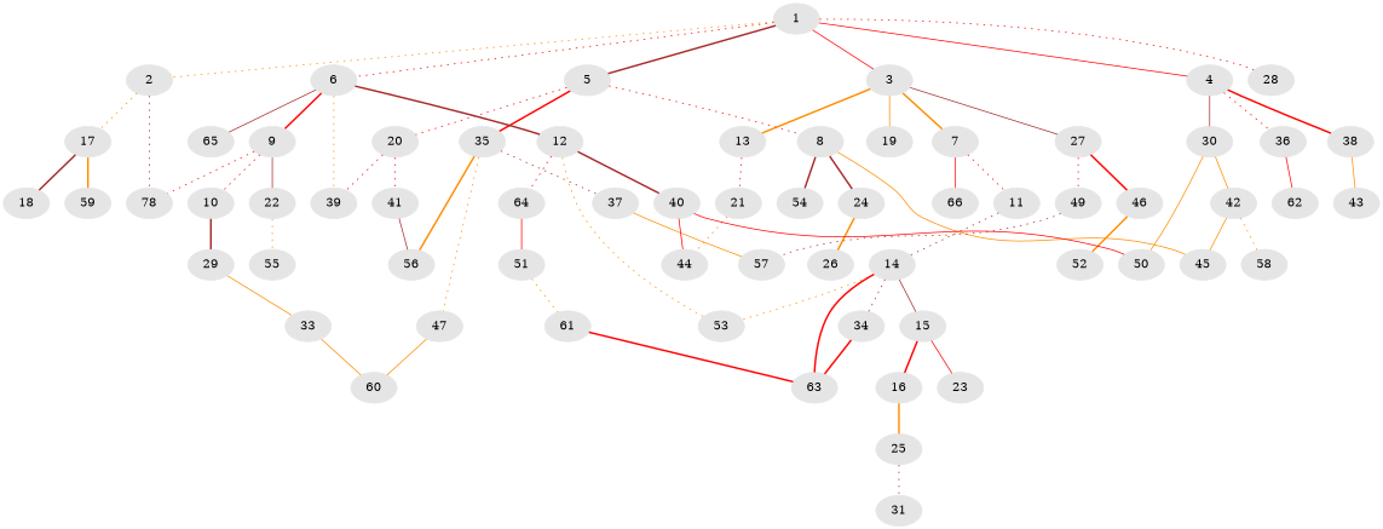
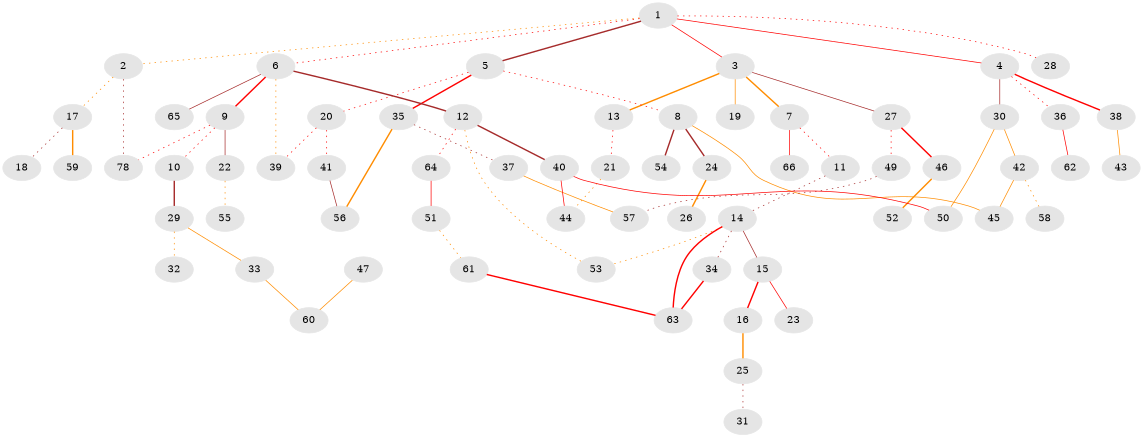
  graph {
    node [color=gray90 style=filled]
    edge [color=red style=dotted]
    1
    2
    3
    4
    5
    6
    28
    17
    n9 [label=78]
    7
    13
    19
    27
    30
    36
    38
    8
    20
    35
    9
    12
    39
    65
    18
    59
    11
    66
    21
    46
    49
    42
    50
    62
    43
    24
    45
    54
    41
    37
    47
    56
    10
    22
    40
    53
    64
    14
    26
    29
    55
+   32
    33
    15
    34
    63
    44
    51
    16
    23
    25
    31
    52
    57
    60
    58
    61
    1 -- 2 [color=darkorange]
    1 -- 3 [style=solid]
    1 -- 4 [style=solid]
    1 -- 5 [color=brown style=bold]
    1 -- 6
    1 -- 28
    2 -- 17 [color=darkorange]
    2 -- n9 [color=brown]
    3 -- 7 [color=darkorange style=bold]
    3 -- 13 [color=darkorange style=bold]
    3 -- 19 [color=darkorange style=solid]
    3 -- 27 [color=brown style=solid]
    4 -- 30 [color=brown style=solid]
    4 -- 36
    4 -- 38 [style=bold]
    5 -- 8
    5 -- 20
    5 -- 35 [style=bold]
    6 -- 9 [style=bold]
    6 -- 12 [color=brown style=bold]
    6 -- 39 [color=darkorange]
    6 -- 65 [color=brown style=solid]
-   17 -- 18 [color=brown style=bold]
+   17 -- 18 [color=brown]
    17 -- 59 [color=darkorange style=bold]
    7 -- 11
    7 -- 66 [style=solid]
    13 -- 21
    27 -- 46 [style=bold]
    27 -- 49
    30 -- 42 [color=darkorange style=solid]
    30 -- 50 [color=darkorange style=solid]
    36 -- 62 [style=solid]
    38 -- 43 [color=darkorange style=solid]
    8 -- 24 [color=brown style=bold]
    8 -- 45 [color=darkorange style=solid]
    8 -- 54 [color=brown style=bold]
    20 -- 39
    20 -- 41
    35 -- 37 [color=brown]
-   35 -- 47 [color=darkorange]
    35 -- 56 [color=darkorange style=bold]
    9 -- n9
    9 -- 10
    9 -- 22 [color=brown style=solid]
    12 -- 40 [color=brown style=bold]
    12 -- 53 [color=darkorange]
    12 -- 64
    11 -- 14 [color=brown]
    21 -- 44 [color=darkorange]
    46 -- 52 [color=darkorange style=bold]
    49 -- 57 [color=brown]
    42 -- 45 [color=darkorange style=solid]
    42 -- 58 [color=darkorange]
    24 -- 26 [color=darkorange style=bold]
    41 -- 56 [color=brown style=solid]
    37 -- 57 [color=darkorange style=solid]
    47 -- 60 [color=darkorange style=solid]
    10 -- 29 [color=brown style=bold]
    22 -- 55 [color=darkorange]
    40 -- 50 [style=solid]
    40 -- 44 [style=solid]
    64 -- 51 [style=solid]
    14 -- 53 [color=darkorange]
    14 -- 15 [color=brown style=solid]
    14 -- 34 [color=brown]
    14 -- 63 [style=bold]
+   29 -- 32 [color=darkorange]
    29 -- 33 [color=darkorange style=solid]
    33 -- 60 [color=darkorange style=solid]
    15 -- 16 [style=bold]
    15 -- 23 [style=solid]
    34 -- 63 [style=bold]
    51 -- 61 [color=darkorange]
    16 -- 25 [color=darkorange style=bold]
    25 -- 31 [color=brown]
    61 -- 63 [style=bold]
  }
